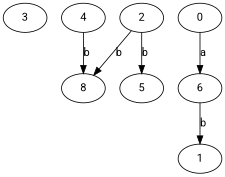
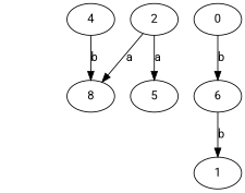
  strict digraph {
    fontname=Roboto
    node [fontname=Roboto]
    edge [fontname=Roboto]
-   3
    4
    8
    0
    6
    1
    2
    5
    4 -> 8 [label=b]
-   0 -> 6 [label=a]
+   0 -> 6 [label=b]
    6 -> 1 [label=b]
-   2 -> 8 [label=b]
-   2 -> 5 [label=b]
+   2 -> 8 [label=a]
+   2 -> 5 [label=a]
  }
